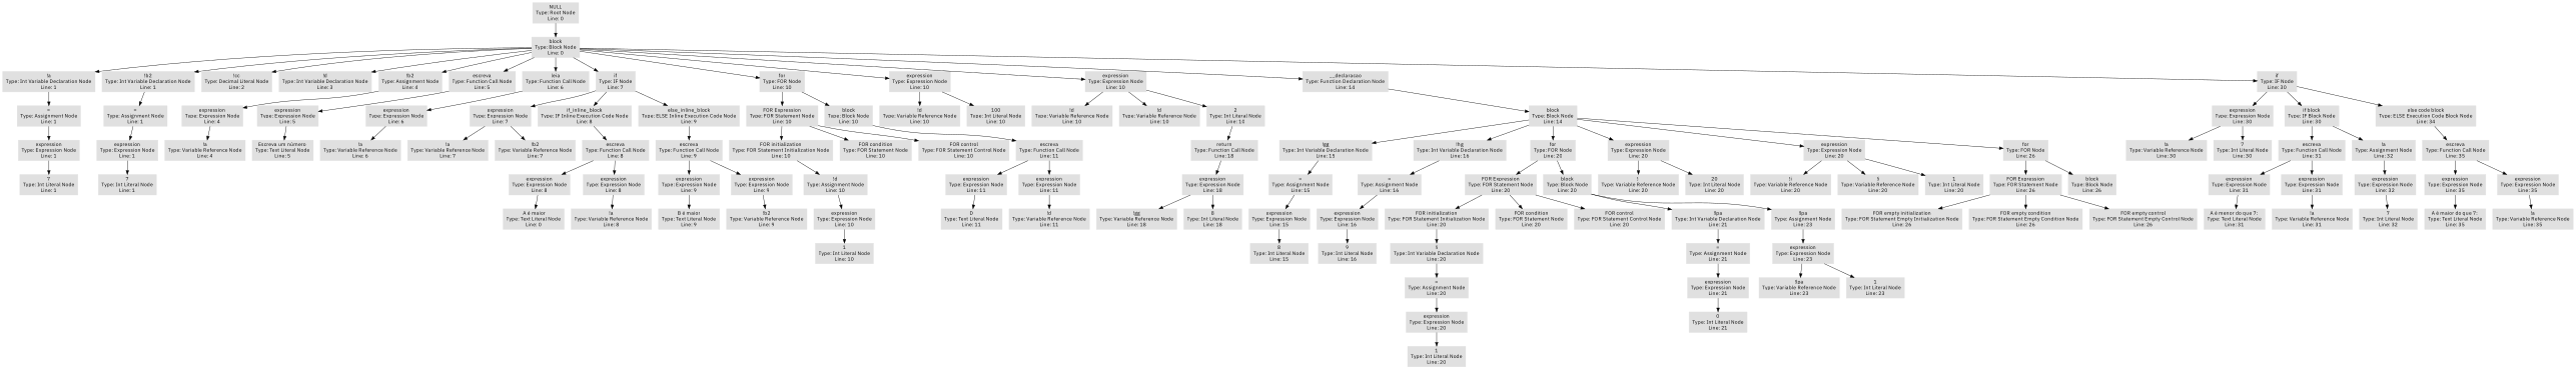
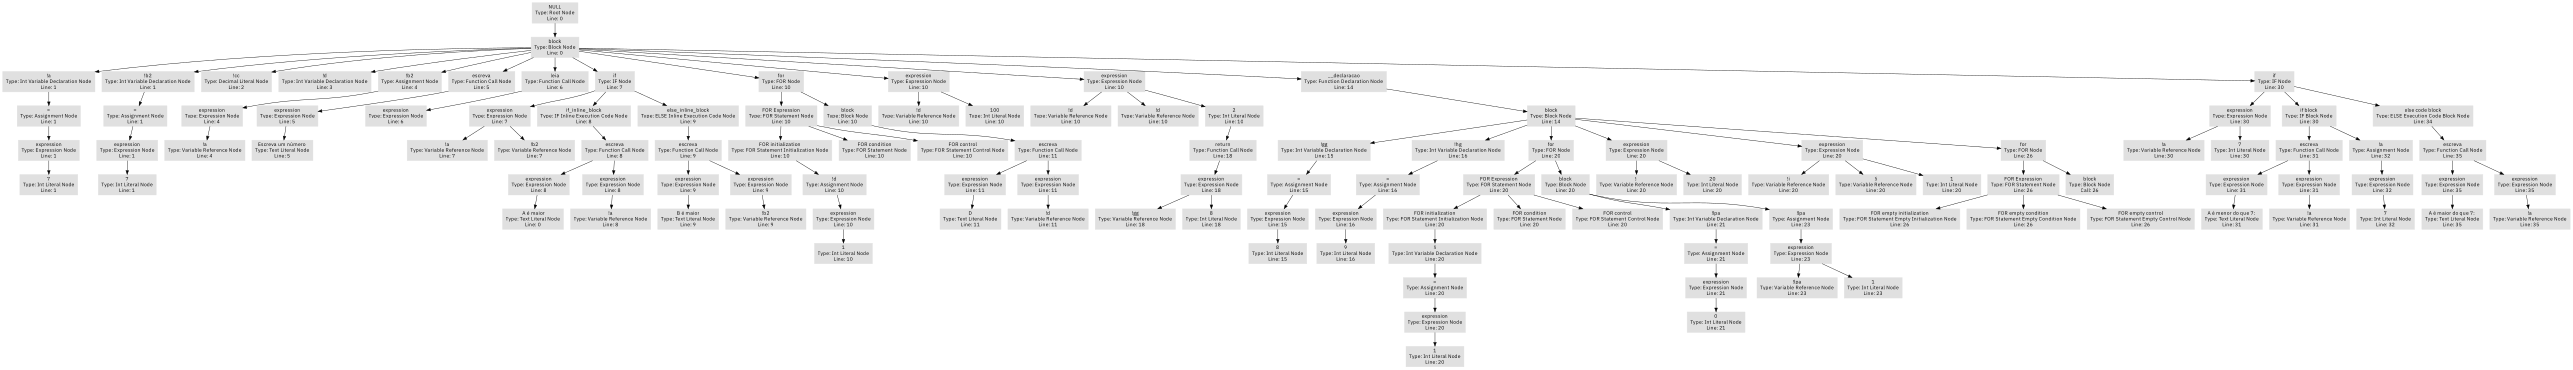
  digraph {
    fontname="IBM Plex Sans"
    node [color="#E0E0E0" fontname="IBM Plex Sans" shape=box style=filled]
    edge [fontname="IBM Plex Sans"]
    n1 [label="NULL\nType: Root Node\nLine: 0"]
    n2 [label="block\nType: Block Node\nLine: 0"]
    n3 [label="!a\nType: Int Variable Declaration Node\nLine: 1"]
    n4 [label="!b2\nType: Int Variable Declaration Node\nLine: 1"]
    n5 [label="!cc\nType: Decimal Literal Node\nLine: 2"]
    n6 [label="!d\nType: Int Variable Declaration Node\nLine: 3"]
    n7 [label="!b2\nType: Assignment Node\nLine: 4"]
    n8 [label="escreva\nType: Function Call Node\nLine: 5"]
    n9 [label="leia\nType: Function Call Node\nLine: 6"]
    n10 [label="if\nType: IF Node\nLine: 7"]
    n11 [label="for\nType: FOR Node\nLine: 10"]
    n12 [label="expression\nType: Expression Node\nLine: 10"]
    n13 [label="expression\nType: Expression Node\nLine: 10"]
    n14 [label="__declaracao\nType: Function Declaration Node\nLine: 14"]
    n15 [label="if\nType: IF Node\nLine: 30"]
    n16 [label="=\nType: Assignment Node\nLine: 1"]
    n17 [label="=\nType: Assignment Node\nLine: 1"]
    n18 [label="expression\nType: Expression Node\nLine: 4"]
    n19 [label="expression\nType: Expression Node\nLine: 5"]
    n20 [label="expression\nType: Expression Node\nLine: 6"]
    n21 [label="expression\nType: Expression Node\nLine: 7"]
    n22 [label="if_inline_block\nType: IF Inline Execution Code Node\nLine: 8"]
    n23 [label="else_inline_block\nType: ELSE Inline Execution Code Node\nLine: 9"]
    n24 [label="FOR Expression\nType: FOR Statement Node\nLine: 10"]
    n25 [label="block\nType: Block Node\nLine: 10"]
    n26 [label="!d\nType: Variable Reference Node\nLine: 10"]
    n27 [label="100\nType: Int Literal Node\nLine: 10"]
    n28 [label="!d\nType: Variable Reference Node\nLine: 10"]
    n29 [label="!d\nType: Variable Reference Node\nLine: 10"]
    n30 [label="2\nType: Int Literal Node\nLine: 10"]
    n31 [label="block\nType: Block Node\nLine: 14"]
    n32 [label="expression\nType: Expression Node\nLine: 30"]
    n33 [label="if block\nType: IF Block Node\nLine: 30"]
    n34 [label="else code block\nType: ELSE Execution Code Block Node\nLine: 34"]
    n35 [label="expression\nType: Expression Node\nLine: 1"]
    n36 [label="7\nType: Int Literal Node\nLine: 1"]
    n37 [label="expression\nType: Expression Node\nLine: 1"]
    n38 [label="7\nType: Int Literal Node\nLine: 1"]
    n39 [label="!a\nType: Variable Reference Node\nLine: 4"]
    n40 [label="Escreva um número \nType: Text Literal Node\nLine: 5"]
-   n41 [label="!a\nType: Variable Reference Node\nLine: 6"]
    n42 [label="!a\nType: Variable Reference Node\nLine: 7"]
    n43 [label="!b2\nType: Variable Reference Node\nLine: 7"]
    n44 [label="escreva\nType: Function Call Node\nLine: 8"]
    n45 [label="escreva\nType: Function Call Node\nLine: 9"]
    n46 [label="expression\nType: Expression Node\nLine: 8"]
    n47 [label="expression\nType: Expression Node\nLine: 8"]
    n48 [label=" A é maior\nType: Text Literal Node\nLine: 0"]
    n49 [label="!a\nType: Variable Reference Node\nLine: 8"]
    n50 [label="expression\nType: Expression Node\nLine: 9"]
    n51 [label="expression\nType: Expression Node\nLine: 9"]
    n52 [label="B é maior\nType: Text Literal Node\nLine: 9"]
    n53 [label="!b2\nType: Variable Reference Node\nLine: 9"]
    n54 [label="FOR initialization\nType: FOR Statement Initialization Node\nLine: 10"]
    n55 [label="FOR condition\nType: FOR Statement Node\nLine: 10"]
    n56 [label="FOR control\nType: FOR Statement Control Node\nLine: 10"]
    n57 [label="escreva\nType: Function Call Node\nLine: 11"]
    n58 [label="!d\nType: Assignment Node\nLine: 10"]
    n59 [label="expression\nType: Expression Node\nLine: 10"]
    n60 [label="1\nType: Int Literal Node\nLine: 10"]
    n61 [label="expression\nType: Expression Node\nLine: 11"]
    n62 [label="expression\nType: Expression Node\nLine: 11"]
    n63 [label="D\nType: Text Literal Node\nLine: 11"]
    n64 [label="!d\nType: Variable Reference Node\nLine: 11"]
    n65 [label="return\nType: Function Call Node\nLine: 18"]
    n66 [label="!gg\nType: Int Variable Declaration Node\nLine: 15"]
    n67 [label="!hg\nType: Int Variable Declaration Node\nLine: 16"]
    n68 [label="for\nType: FOR Node\nLine: 20"]
    n69 [label="expression\nType: Expression Node\nLine: 20"]
    n70 [label="expression\nType: Expression Node\nLine: 20"]
    n71 [label="for\nType: FOR Node\nLine: 26"]
    n72 [label="=\nType: Assignment Node\nLine: 15"]
    n73 [label="=\nType: Assignment Node\nLine: 16"]
    n74 [label="expression\nType: Expression Node\nLine: 18"]
    n75 [label="FOR Expression\nType: FOR Statement Node\nLine: 20"]
    n76 [label="block\nType: Block Node\nLine: 20"]
    n77 [label="!i\nType: Variable Reference Node\nLine: 20"]
    n78 [label="20\nType: Int Literal Node\nLine: 20"]
    n79 [label="!i\nType: Variable Reference Node\nLine: 20"]
    n80 [label="!i\nType: Variable Reference Node\nLine: 20"]
    n81 [label="1\nType: Int Literal Node\nLine: 20"]
    n82 [label="FOR Expression\nType: FOR Statement Node\nLine: 26"]
-   n83 [label="block\nType: Block Node\nLine: 26"]
+   n83 [label="block\nType: Block Node\nCall: 26"]
    n84 [label="expression\nType: Expression Node\nLine: 15"]
    n85 [label="8\nType: Int Literal Node\nLine: 15"]
    n86 [label="expression\nType: Expression Node\nLine: 16"]
    n87 [label="9\nType: Int Literal Node\nLine: 16"]
    n88 [label="!gg\nType: Variable Reference Node\nLine: 18"]
    n89 [label="8\nType: Int Literal Node\nLine: 18"]
    n90 [label="FOR initialization\nType: FOR Statement Initialization Node\nLine: 20"]
    n91 [label="FOR condition\nType: FOR Statement Node\nLine: 20"]
    n92 [label="FOR control\nType: FOR Statement Control Node\nLine: 20"]
    n93 [label="!lpa\nType: Int Variable Declaration Node\nLine: 21"]
    n94 [label="!lpa\nType: Assignment Node\nLine: 23"]
    n95 [label="!i\nType: Int Variable Declaration Node\nLine: 20"]
    n96 [label="=\nType: Assignment Node\nLine: 20"]
    n97 [label="expression\nType: Expression Node\nLine: 20"]
    n98 [label="1\nType: Int Literal Node\nLine: 20"]
    n99 [label="=\nType: Assignment Node\nLine: 21"]
    n100 [label="expression\nType: Expression Node\nLine: 23"]
    n101 [label="expression\nType: Expression Node\nLine: 21"]
    n102 [label="0\nType: Int Literal Node\nLine: 21"]
    n103 [label="!lpa\nType: Variable Reference Node\nLine: 23"]
    n104 [label="1\nType: Int Literal Node\nLine: 23"]
    n105 [label="FOR empty initialization\nType: FOR Statement Empty Initialization Node\nLine: 26"]
    n106 [label="FOR empty condition\nType: FOR Statement Empty Condition Node\nLine: 26"]
    n107 [label="FOR empty control\nType: FOR Statement Empty Control Node\nLine: 26"]
    n108 [label="!a\nType: Variable Reference Node\nLine: 30"]
    n109 [label="7\nType: Int Literal Node\nLine: 30"]
    n110 [label="escreva\nType: Function Call Node\nLine: 31"]
    n111 [label="!a\nType: Assignment Node\nLine: 32"]
    n112 [label="escreva\nType: Function Call Node\nLine: 35"]
    n113 [label="expression\nType: Expression Node\nLine: 31"]
    n114 [label="expression\nType: Expression Node\nLine: 31"]
    n115 [label="expression\nType: Expression Node\nLine: 32"]
    n116 [label="A é menor do que 7: \nType: Text Literal Node\nLine: 31"]
    n117 [label="!a\nType: Variable Reference Node\nLine: 31"]
    n118 [label="7\nType: Int Literal Node\nLine: 32"]
    n119 [label="expression\nType: Expression Node\nLine: 35"]
    n120 [label="expression\nType: Expression Node\nLine: 35"]
    n121 [label="A é maior do que 7: \nType: Text Literal Node\nLine: 35"]
    n122 [label="!a\nType: Variable Reference Node\nLine: 35"]
    n1 -> n2
    n2 -> n3
    n2 -> n4
    n2 -> n5
    n2 -> n6
    n2 -> n7
    n2 -> n8
    n2 -> n9
    n2 -> n10
    n2 -> n11
    n2 -> n12
    n2 -> n13
    n2 -> n14
    n2 -> n15
    n3 -> n16
    n4 -> n17
    n7 -> n18
    n8 -> n19
    n9 -> n20
    n10 -> n21
    n10 -> n22
    n10 -> n23
    n11 -> n24
    n11 -> n25
    n12 -> n26
    n12 -> n27
    n13 -> n28
    n13 -> n29
    n13 -> n30
    n14 -> n31
    n15 -> n32
    n15 -> n33
    n15 -> n34
    n16 -> n35
    n17 -> n37
    n18 -> n39
    n19 -> n40
-   n20 -> n41
    n21 -> n42
    n21 -> n43
    n22 -> n44
    n23 -> n45
    n24 -> n54
    n24 -> n55
    n24 -> n56
    n25 -> n57
    n30 -> n65
    n31 -> n66
    n31 -> n67
    n31 -> n68
    n31 -> n69
    n31 -> n70
    n31 -> n71
    n32 -> n108
    n32 -> n109
    n33 -> n110
    n33 -> n111
    n34 -> n112
    n35 -> n36
    n37 -> n38
    n44 -> n46
    n44 -> n47
    n45 -> n50
    n45 -> n51
    n46 -> n48
    n47 -> n49
    n50 -> n52
    n51 -> n53
    n54 -> n58
    n57 -> n61
    n57 -> n62
    n58 -> n59
    n59 -> n60
    n61 -> n63
    n62 -> n64
    n65 -> n74
    n66 -> n72
    n67 -> n73
    n68 -> n75
    n68 -> n76
    n69 -> n77
    n69 -> n78
    n70 -> n79
    n70 -> n80
    n70 -> n81
    n71 -> n82
    n71 -> n83
    n72 -> n84
    n73 -> n86
    n74 -> n88
    n74 -> n89
    n75 -> n90
    n75 -> n91
    n75 -> n92
    n76 -> n93
    n76 -> n94
    n82 -> n105
    n82 -> n106
    n82 -> n107
    n84 -> n85
    n86 -> n87
    n90 -> n95
    n93 -> n99
    n94 -> n100
    n95 -> n96
    n96 -> n97
    n97 -> n98
    n99 -> n101
    n100 -> n103
    n100 -> n104
    n101 -> n102
    n110 -> n113
    n110 -> n114
    n111 -> n115
    n112 -> n119
    n112 -> n120
    n113 -> n116
    n114 -> n117
    n115 -> n118
    n119 -> n121
    n120 -> n122
  }
